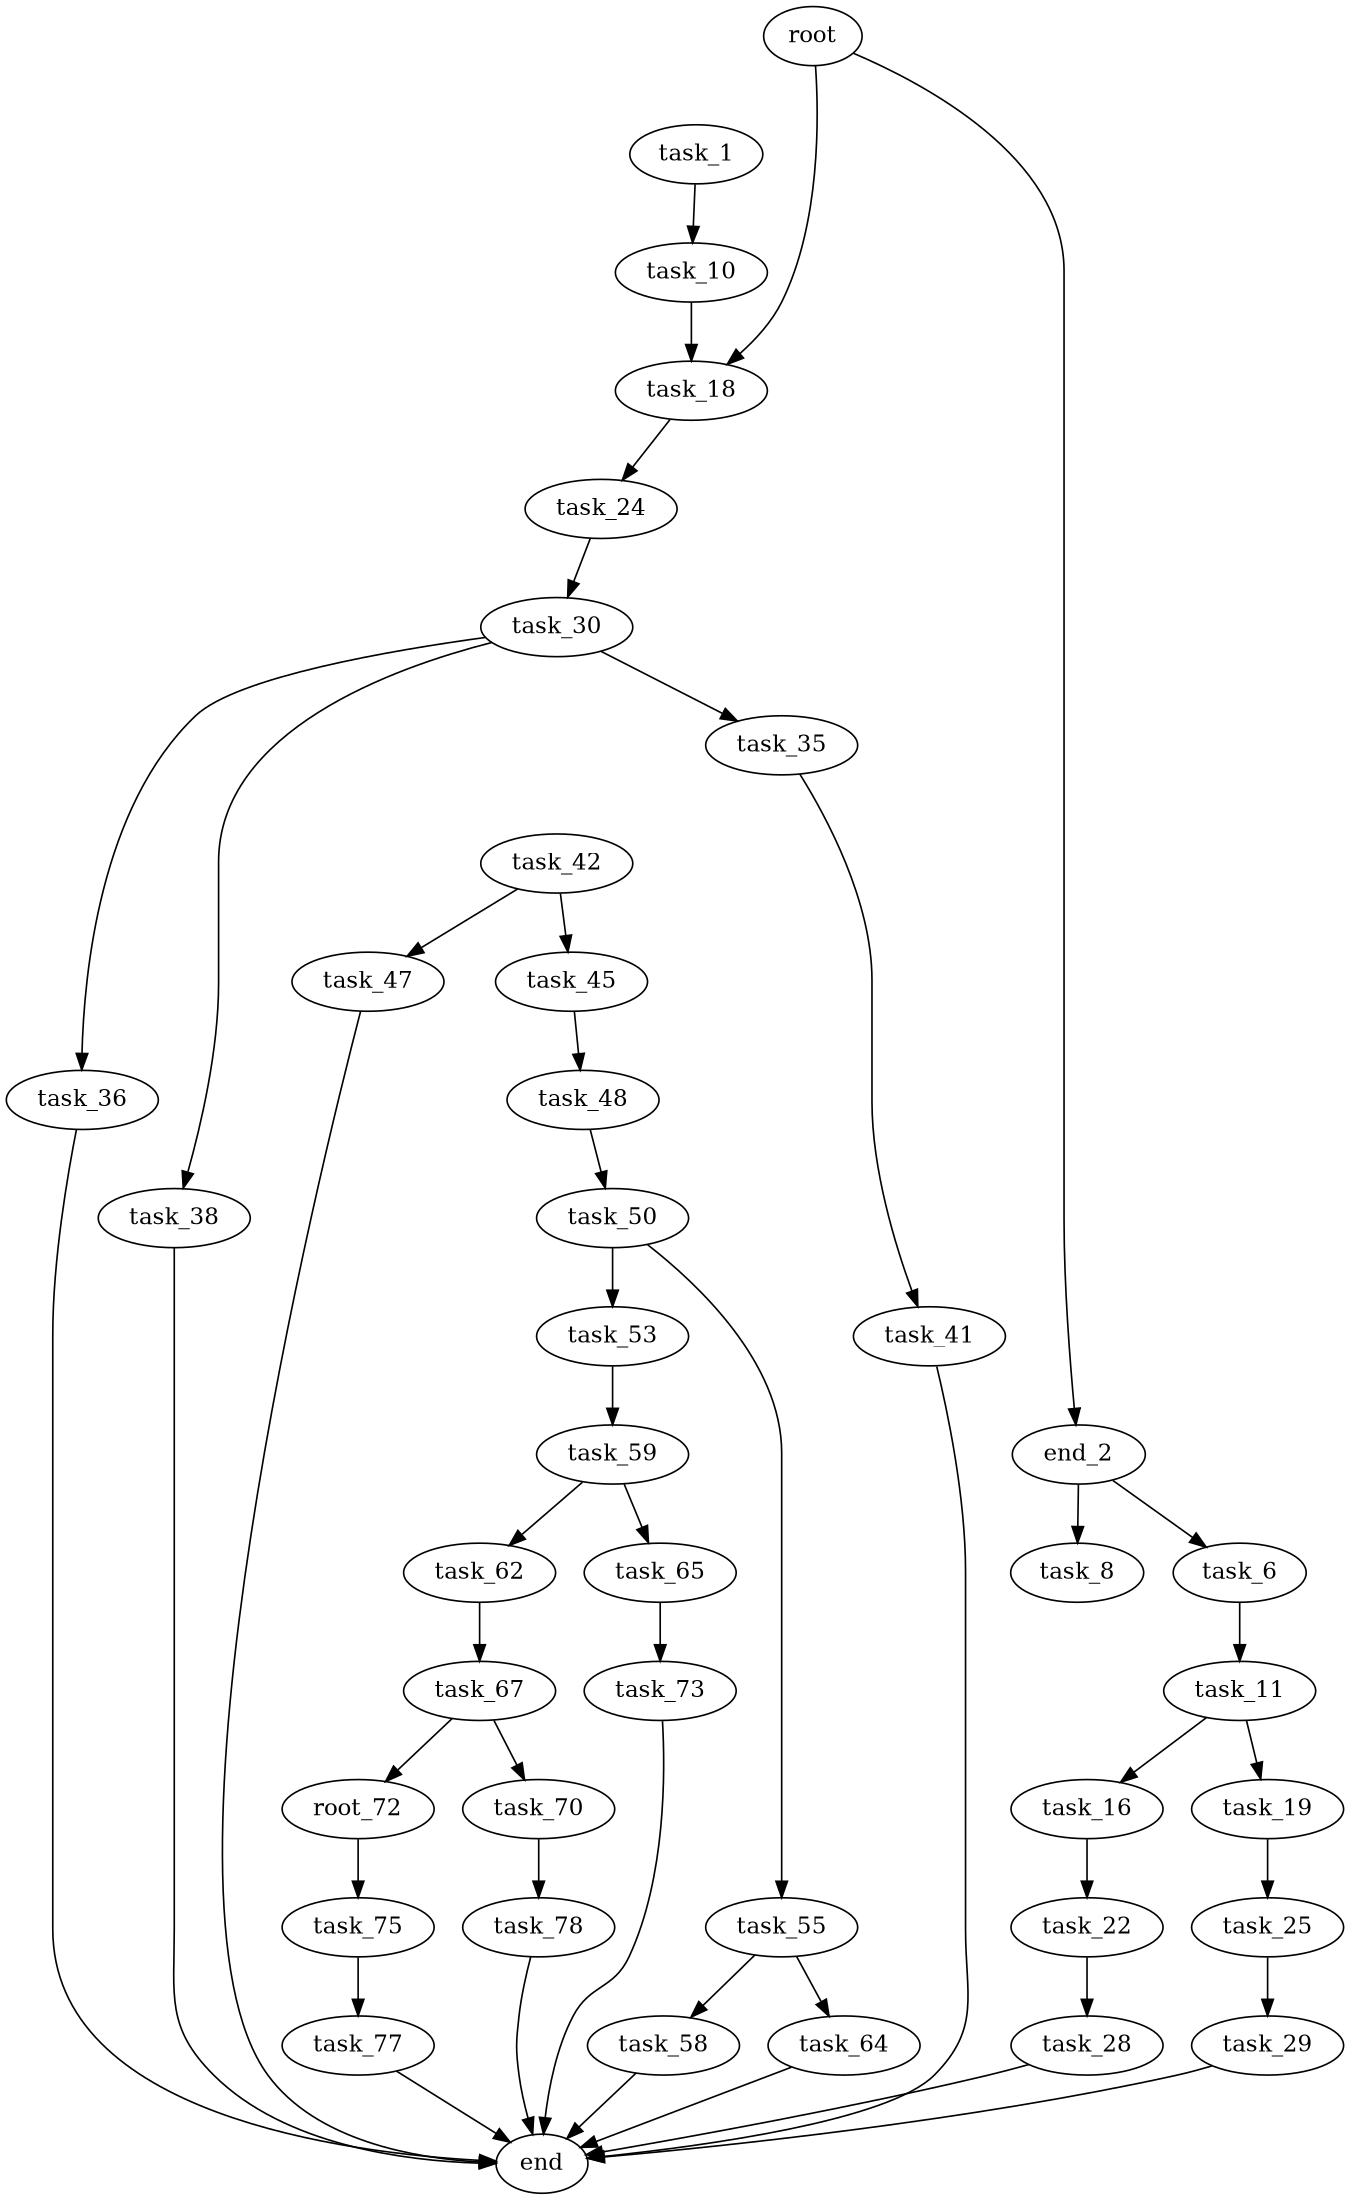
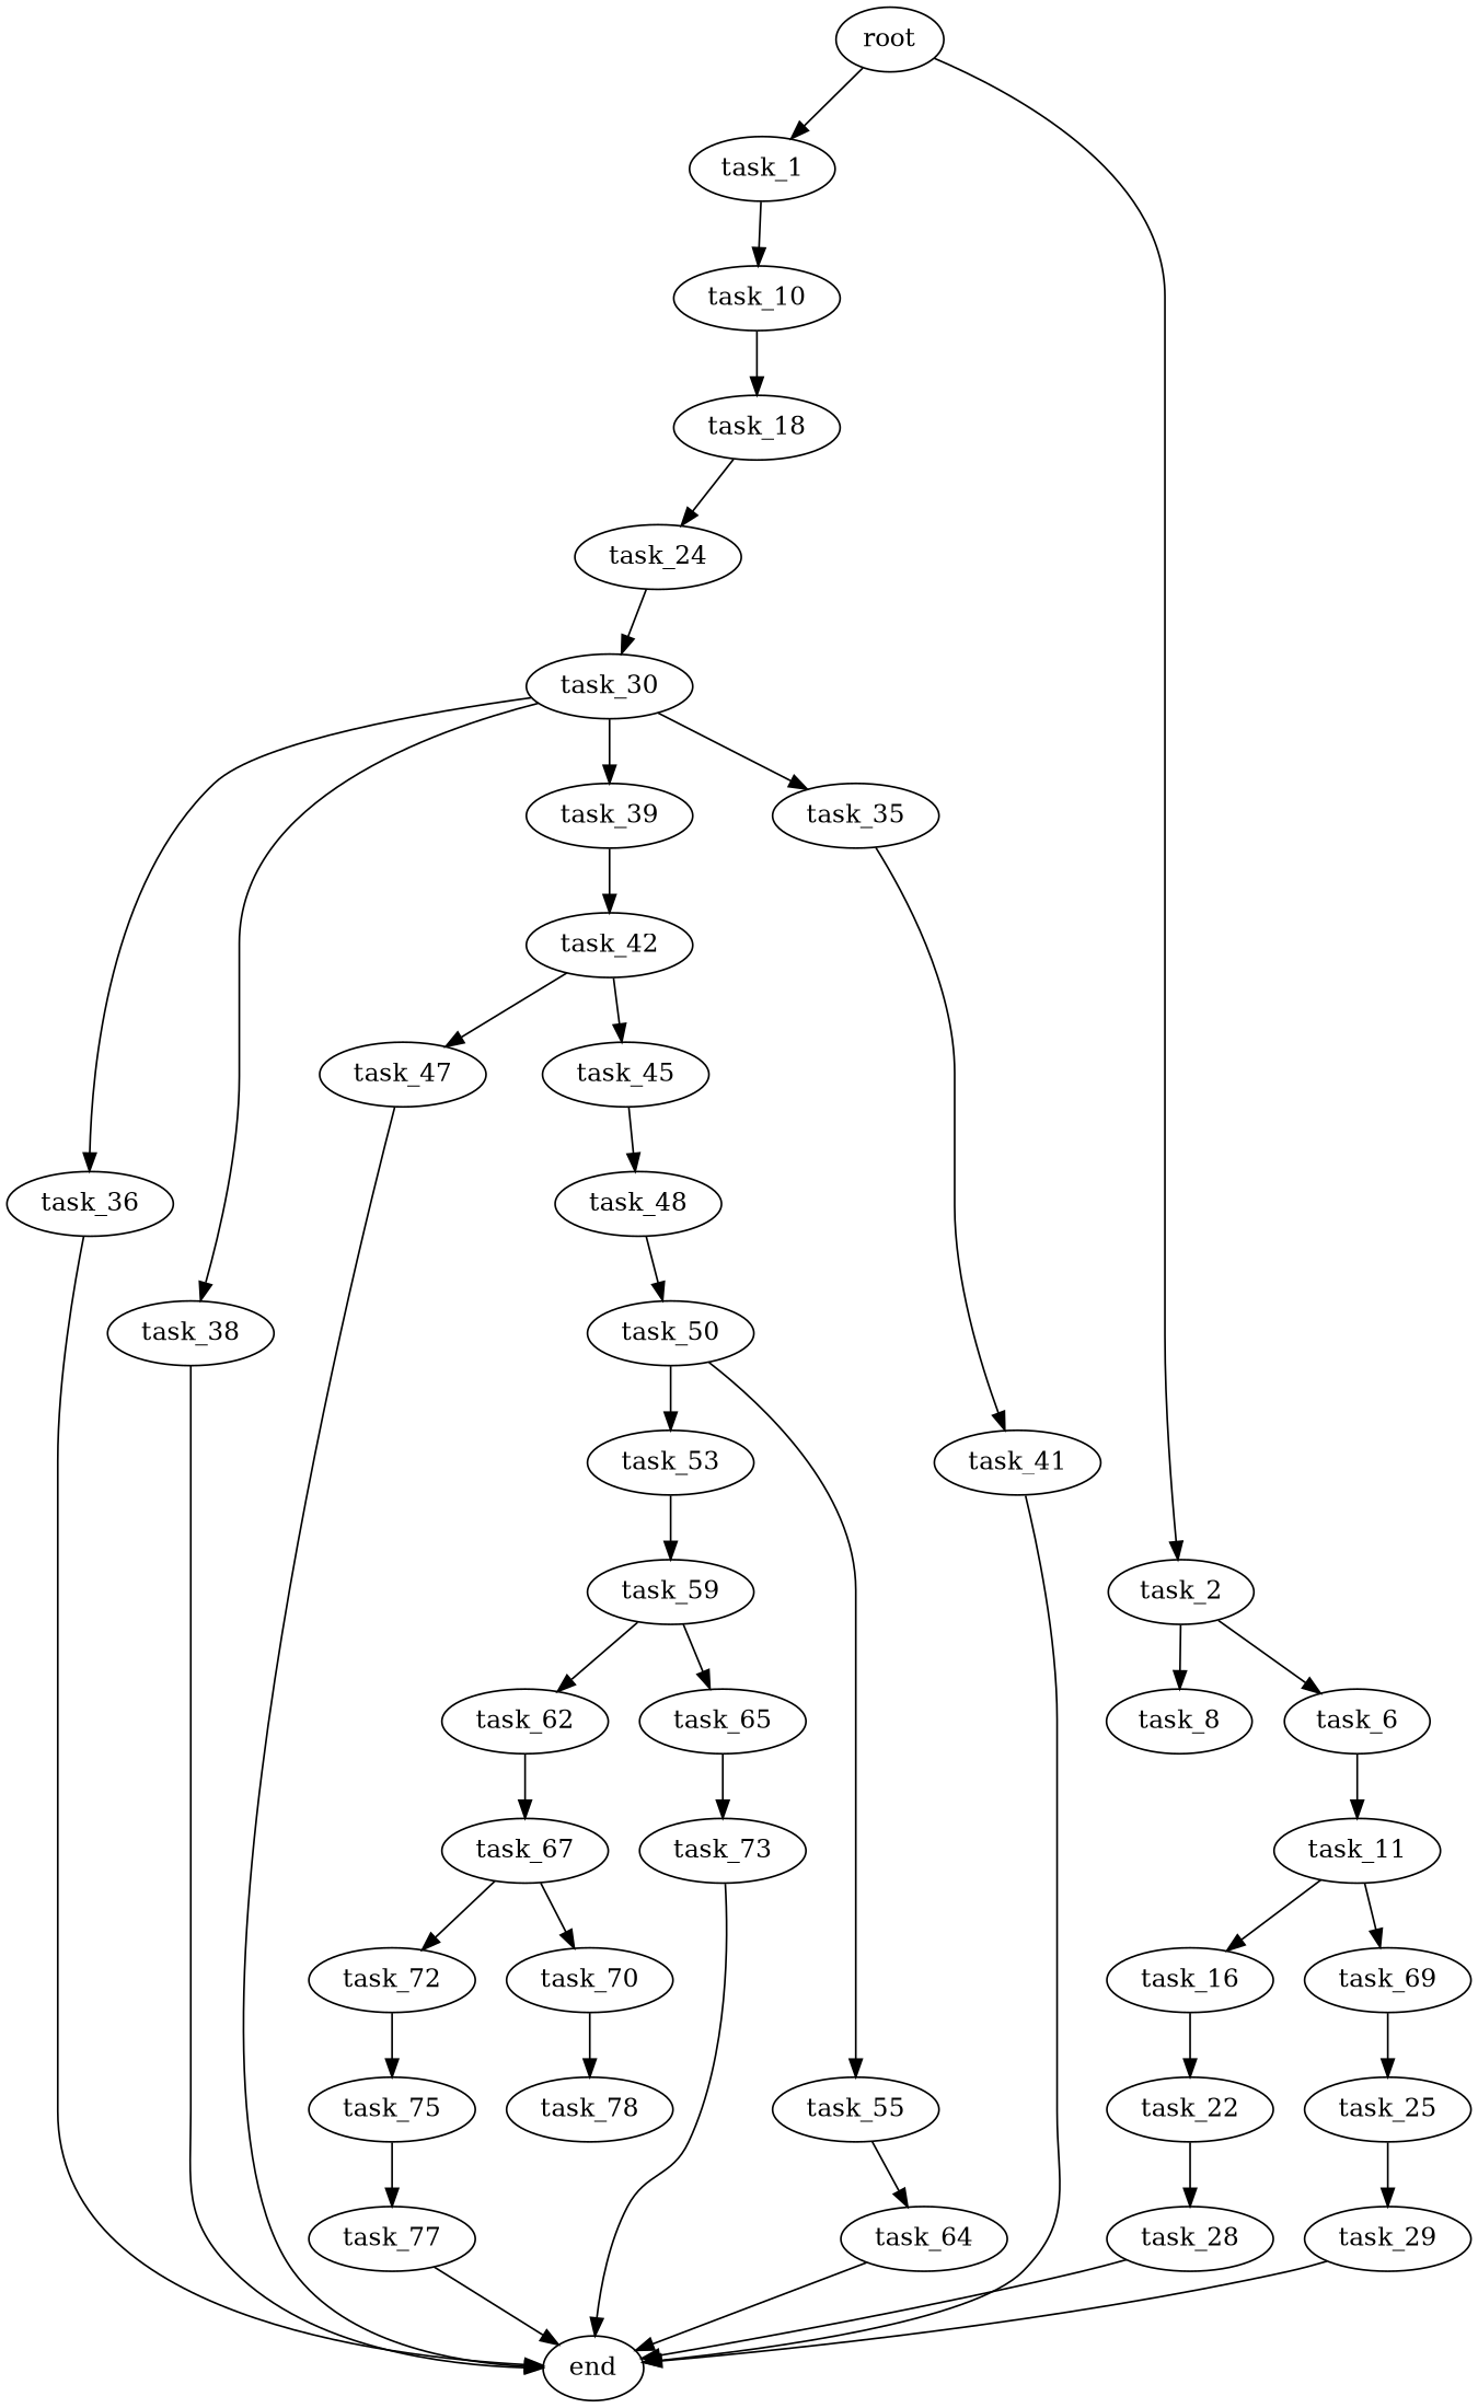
  digraph {
    fontname="DejaVu Serif"
    node [fontname="DejaVu Serif"]
    edge [fontname="DejaVu Serif"]
    root
    task_1
-   task_2 [label=end_2]
+   task_2
    task_10
    task_6
    task_8
    task_18
    task_11
    task_16
-   task_19
+   task_19 [label=task_69]
    task_24
    task_22
    task_25
    task_28
    task_30
    task_29
    end
    task_35
    task_36
    task_38
+   task_39
    task_41
    task_42
    task_45
    task_47
    task_48
    task_50
    task_53
    task_55
    task_59
-   task_58
    task_64
    task_62
    task_65
    task_67
    task_73
    task_70
-   task_72 [label=root_72]
+   task_72
    task_78
    task_75
    task_77
-   root -> task_18
+   root -> task_1
    root -> task_2
    task_1 -> task_10
    task_2 -> task_6
    task_2 -> task_8
    task_10 -> task_18
    task_6 -> task_11
    task_18 -> task_24
    task_11 -> task_16
    task_11 -> task_19
    task_16 -> task_22
    task_19 -> task_25
    task_24 -> task_30
    task_22 -> task_28
    task_25 -> task_29
    task_28 -> end
    task_30 -> task_35
    task_30 -> task_36
    task_30 -> task_38
+   task_30 -> task_39
    task_29 -> end
    task_35 -> task_41
    task_36 -> end
    task_38 -> end
+   task_39 -> task_42
    task_41 -> end
    task_42 -> task_45
    task_42 -> task_47
    task_45 -> task_48
    task_47 -> end
    task_48 -> task_50
    task_50 -> task_53
    task_50 -> task_55
    task_53 -> task_59
-   task_55 -> task_58
    task_55 -> task_64
    task_59 -> task_62
    task_59 -> task_65
-   task_58 -> end
    task_64 -> end
    task_62 -> task_67
    task_65 -> task_73
    task_67 -> task_70
    task_67 -> task_72
    task_73 -> end
    task_70 -> task_78
    task_72 -> task_75
-   task_78 -> end
    task_75 -> task_77
    task_77 -> end
  }
